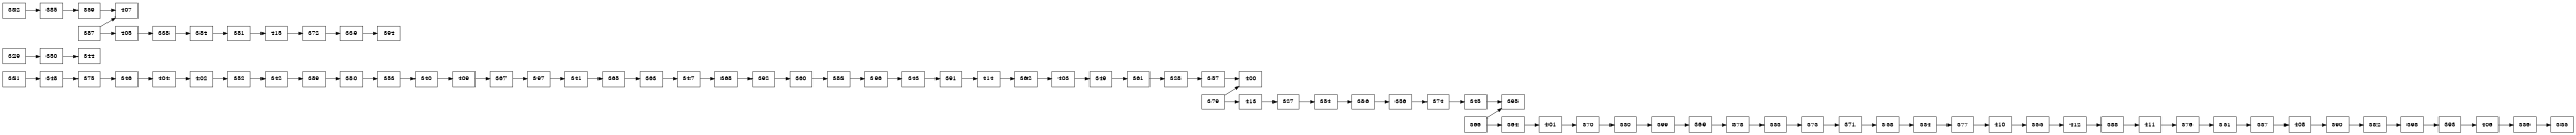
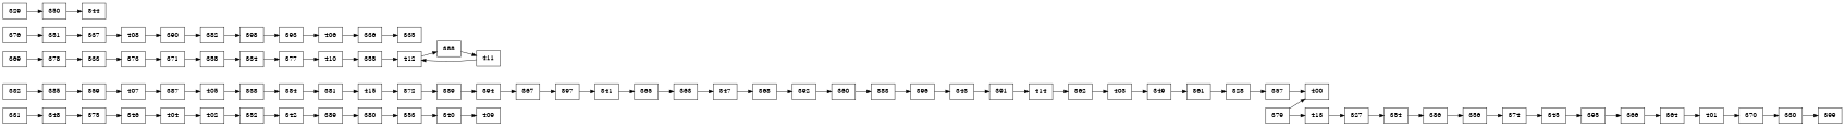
  digraph {
    rankdir=LR
    node [shape=record]
    n1 [label="{331}"]
    n2 [label="{348}"]
    n3 [label="{375}"]
    n4 [label="{346}"]
    n5 [label="{404}"]
    n6 [label="{402}"]
    n7 [label="{352}"]
    n8 [label="{342}"]
    n9 [label="{389}"]
    n10 [label="{380}"]
    n11 [label="{353}"]
    n12 [label="{340}"]
    n13 [label="{409}"]
    n14 [label="{367}"]
    n15 [label="{397}"]
    n16 [label="{341}"]
    n17 [label="{365}"]
    n18 [label="{363}"]
    n19 [label="{347}"]
    n20 [label="{368}"]
    n21 [label="{392}"]
    n22 [label="{360}"]
    n23 [label="{383}"]
    n24 [label="{396}"]
    n25 [label="{343}"]
    n26 [label="{391}"]
    n27 [label="{414}"]
    n28 [label="{362}"]
    n29 [label="{403}"]
    n30 [label="{349}"]
    n31 [label="{361}"]
    n32 [label="{328}"]
    n33 [label="{357}"]
    n34 [label="{400}"]
    n35 [label="{379}"]
    n36 [label="{413}"]
    n37 [label="{327}"]
    n38 [label="{354}"]
    n39 [label="{386}"]
    n40 [label="{356}"]
    n41 [label="{374}"]
    n42 [label="{345}"]
    n43 [label="{395}"]
    n44 [label="{366}"]
    n45 [label="{364}"]
    n46 [label="{401}"]
    n47 [label="{370}"]
    n48 [label="{330}"]
    n49 [label="{399}"]
    n50 [label="{369}"]
    n51 [label="{378}"]
    n52 [label="{333}"]
    n53 [label="{373}"]
    n54 [label="{371}"]
    n55 [label="{358}"]
    n56 [label="{334}"]
    n57 [label="{377}"]
    n58 [label="{410}"]
    n59 [label="{355}"]
    n60 [label="{412}"]
    n61 [label="{388}"]
    n62 [label="{411}"]
    n63 [label="{376}"]
    n64 [label="{351}"]
    n65 [label="{337}"]
    n66 [label="{408}"]
    n67 [label="{390}"]
    n68 [label="{382}"]
    n69 [label="{398}"]
    n70 [label="{393}"]
    n71 [label="{406}"]
    n72 [label="{336}"]
    n73 [label="{335}"]
    n74 [label="{329}"]
    n75 [label="{350}"]
    n76 [label="{344}"]
    n77 [label="{332}"]
    n78 [label="{385}"]
    n79 [label="{359}"]
    n80 [label="{407}"]
    n81 [label="{387}"]
    n82 [label="{405}"]
    n83 [label="{338}"]
    n84 [label="{384}"]
    n85 [label="{381}"]
    n86 [label="{415}"]
    n87 [label="{372}"]
    n88 [label="{339}"]
    n89 [label="{394}"]
    n1 -> n2
    n2 -> n3
    n3 -> n4
    n4 -> n5
    n5 -> n6
    n6 -> n7
    n7 -> n8
    n8 -> n9
    n9 -> n10
    n10 -> n11
    n11 -> n12
    n12 -> n13
-   n13 -> n14
+   n89 -> n14
    n14 -> n15
    n15 -> n16
    n16 -> n17
    n17 -> n18
    n18 -> n19
    n19 -> n20
    n20 -> n21
    n21 -> n22
    n22 -> n23
    n23 -> n24
    n24 -> n25
    n25 -> n26
    n26 -> n27
    n27 -> n28
    n28 -> n29
    n29 -> n30
    n30 -> n31
    n31 -> n32
    n32 -> n33
    n33 -> n34
    n35 -> n34
    n35 -> n36
    n36 -> n37
    n37 -> n38
    n38 -> n39
    n39 -> n40
    n40 -> n41
    n41 -> n42
    n42 -> n43
-   n44 -> n43
+   n43 -> n44
    n44 -> n45
    n45 -> n46
    n46 -> n47
    n47 -> n48
    n48 -> n49
-   n49 -> n50
    n50 -> n51
    n51 -> n52
    n52 -> n53
    n53 -> n54
    n54 -> n55
    n55 -> n56
    n56 -> n57
    n57 -> n58
    n58 -> n59
    n59 -> n60
    n60 -> n61
    n61 -> n62
-   n62 -> n63
+   n62 -> n60
    n63 -> n64
    n64 -> n65
    n65 -> n66
    n66 -> n67
    n67 -> n68
    n68 -> n69
    n69 -> n70
    n70 -> n71
    n71 -> n72
    n72 -> n73
    n74 -> n75
    n75 -> n76
    n77 -> n78
    n78 -> n79
    n79 -> n80
-   n81 -> n80
+   n80 -> n81
    n81 -> n82
    n82 -> n83
    n83 -> n84
    n84 -> n85
    n85 -> n86
    n86 -> n87
    n87 -> n88
    n88 -> n89
  }
